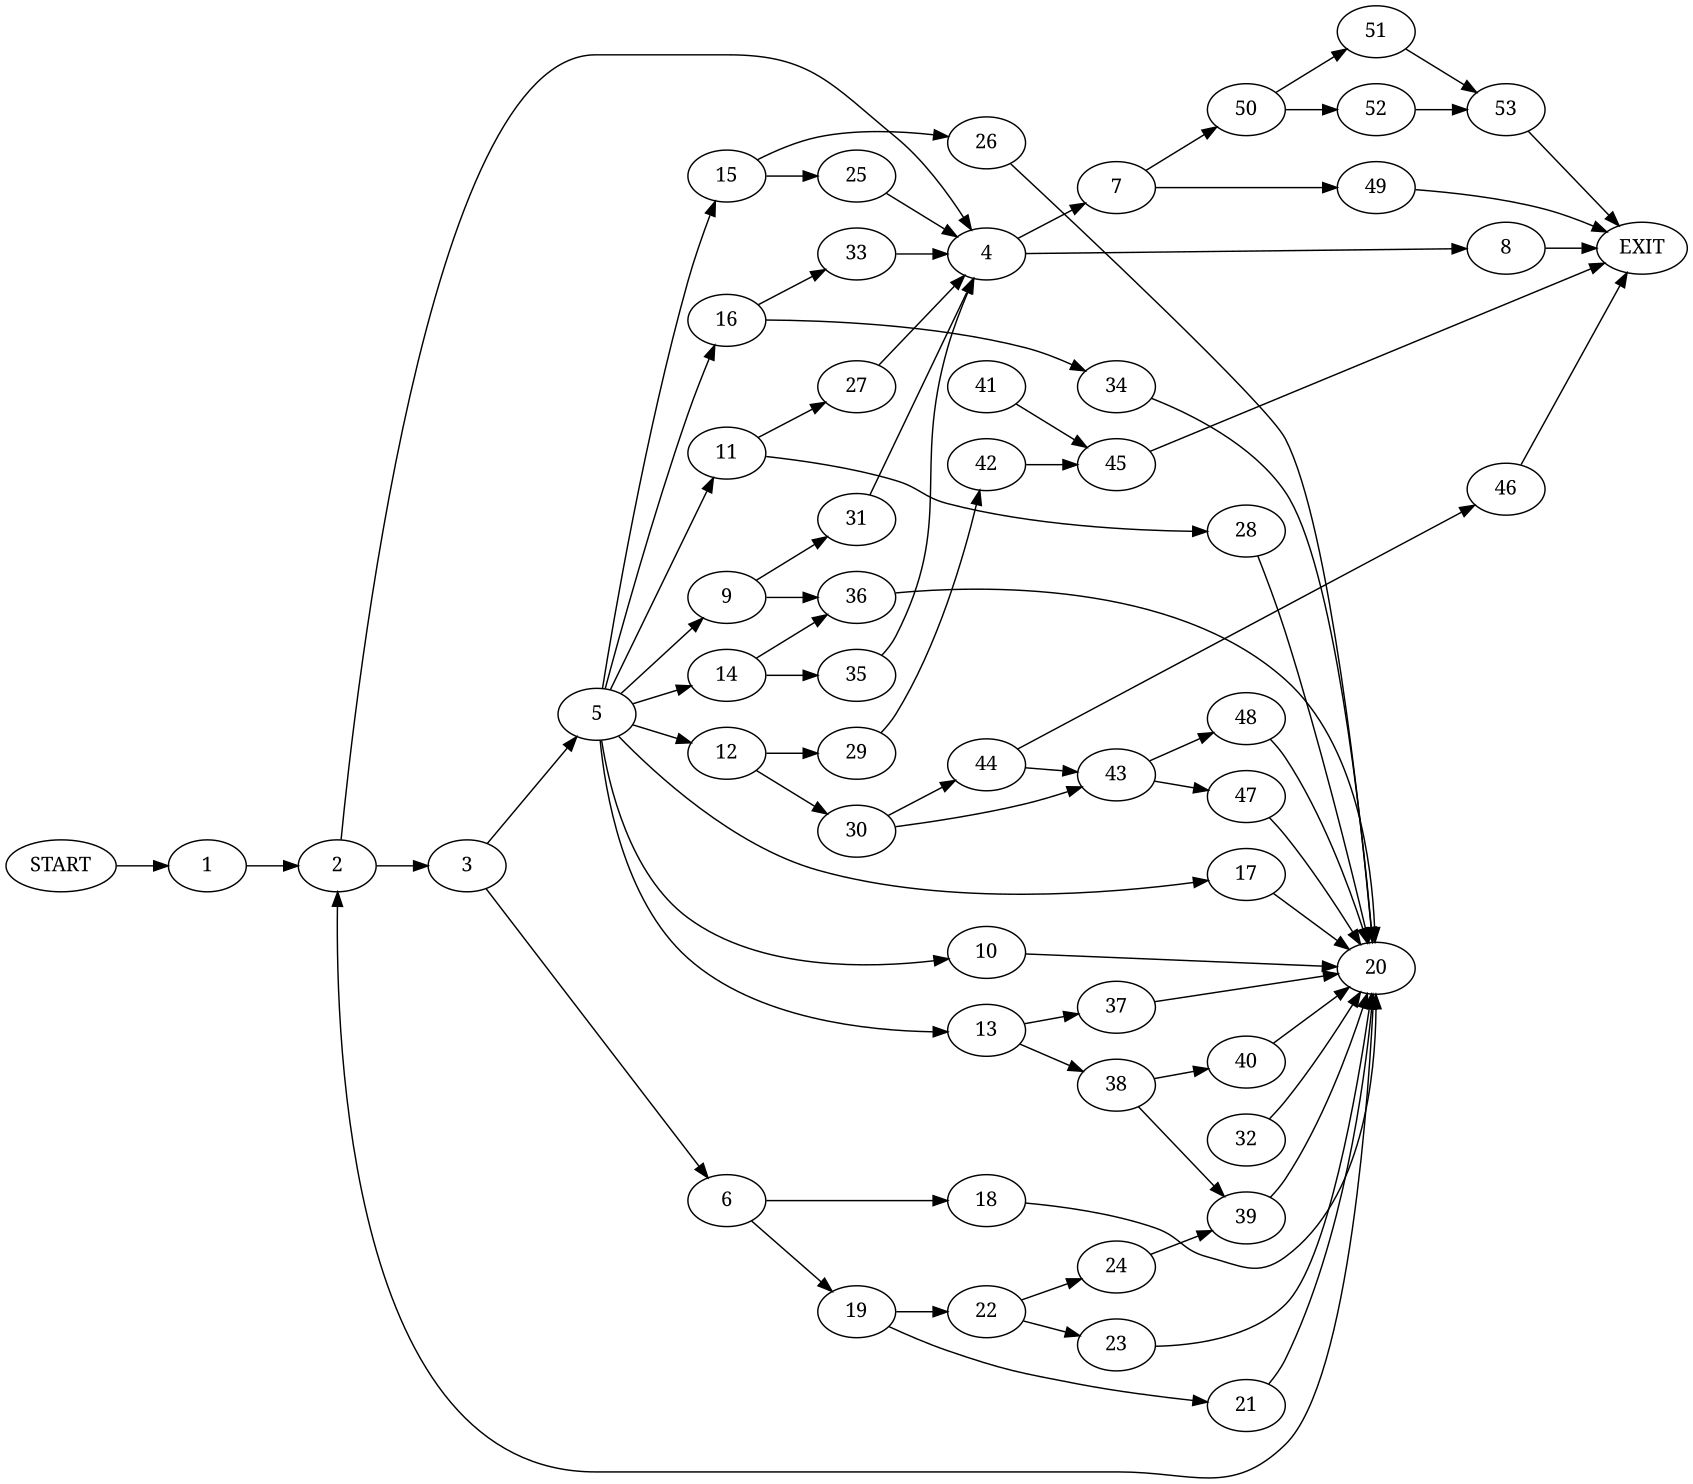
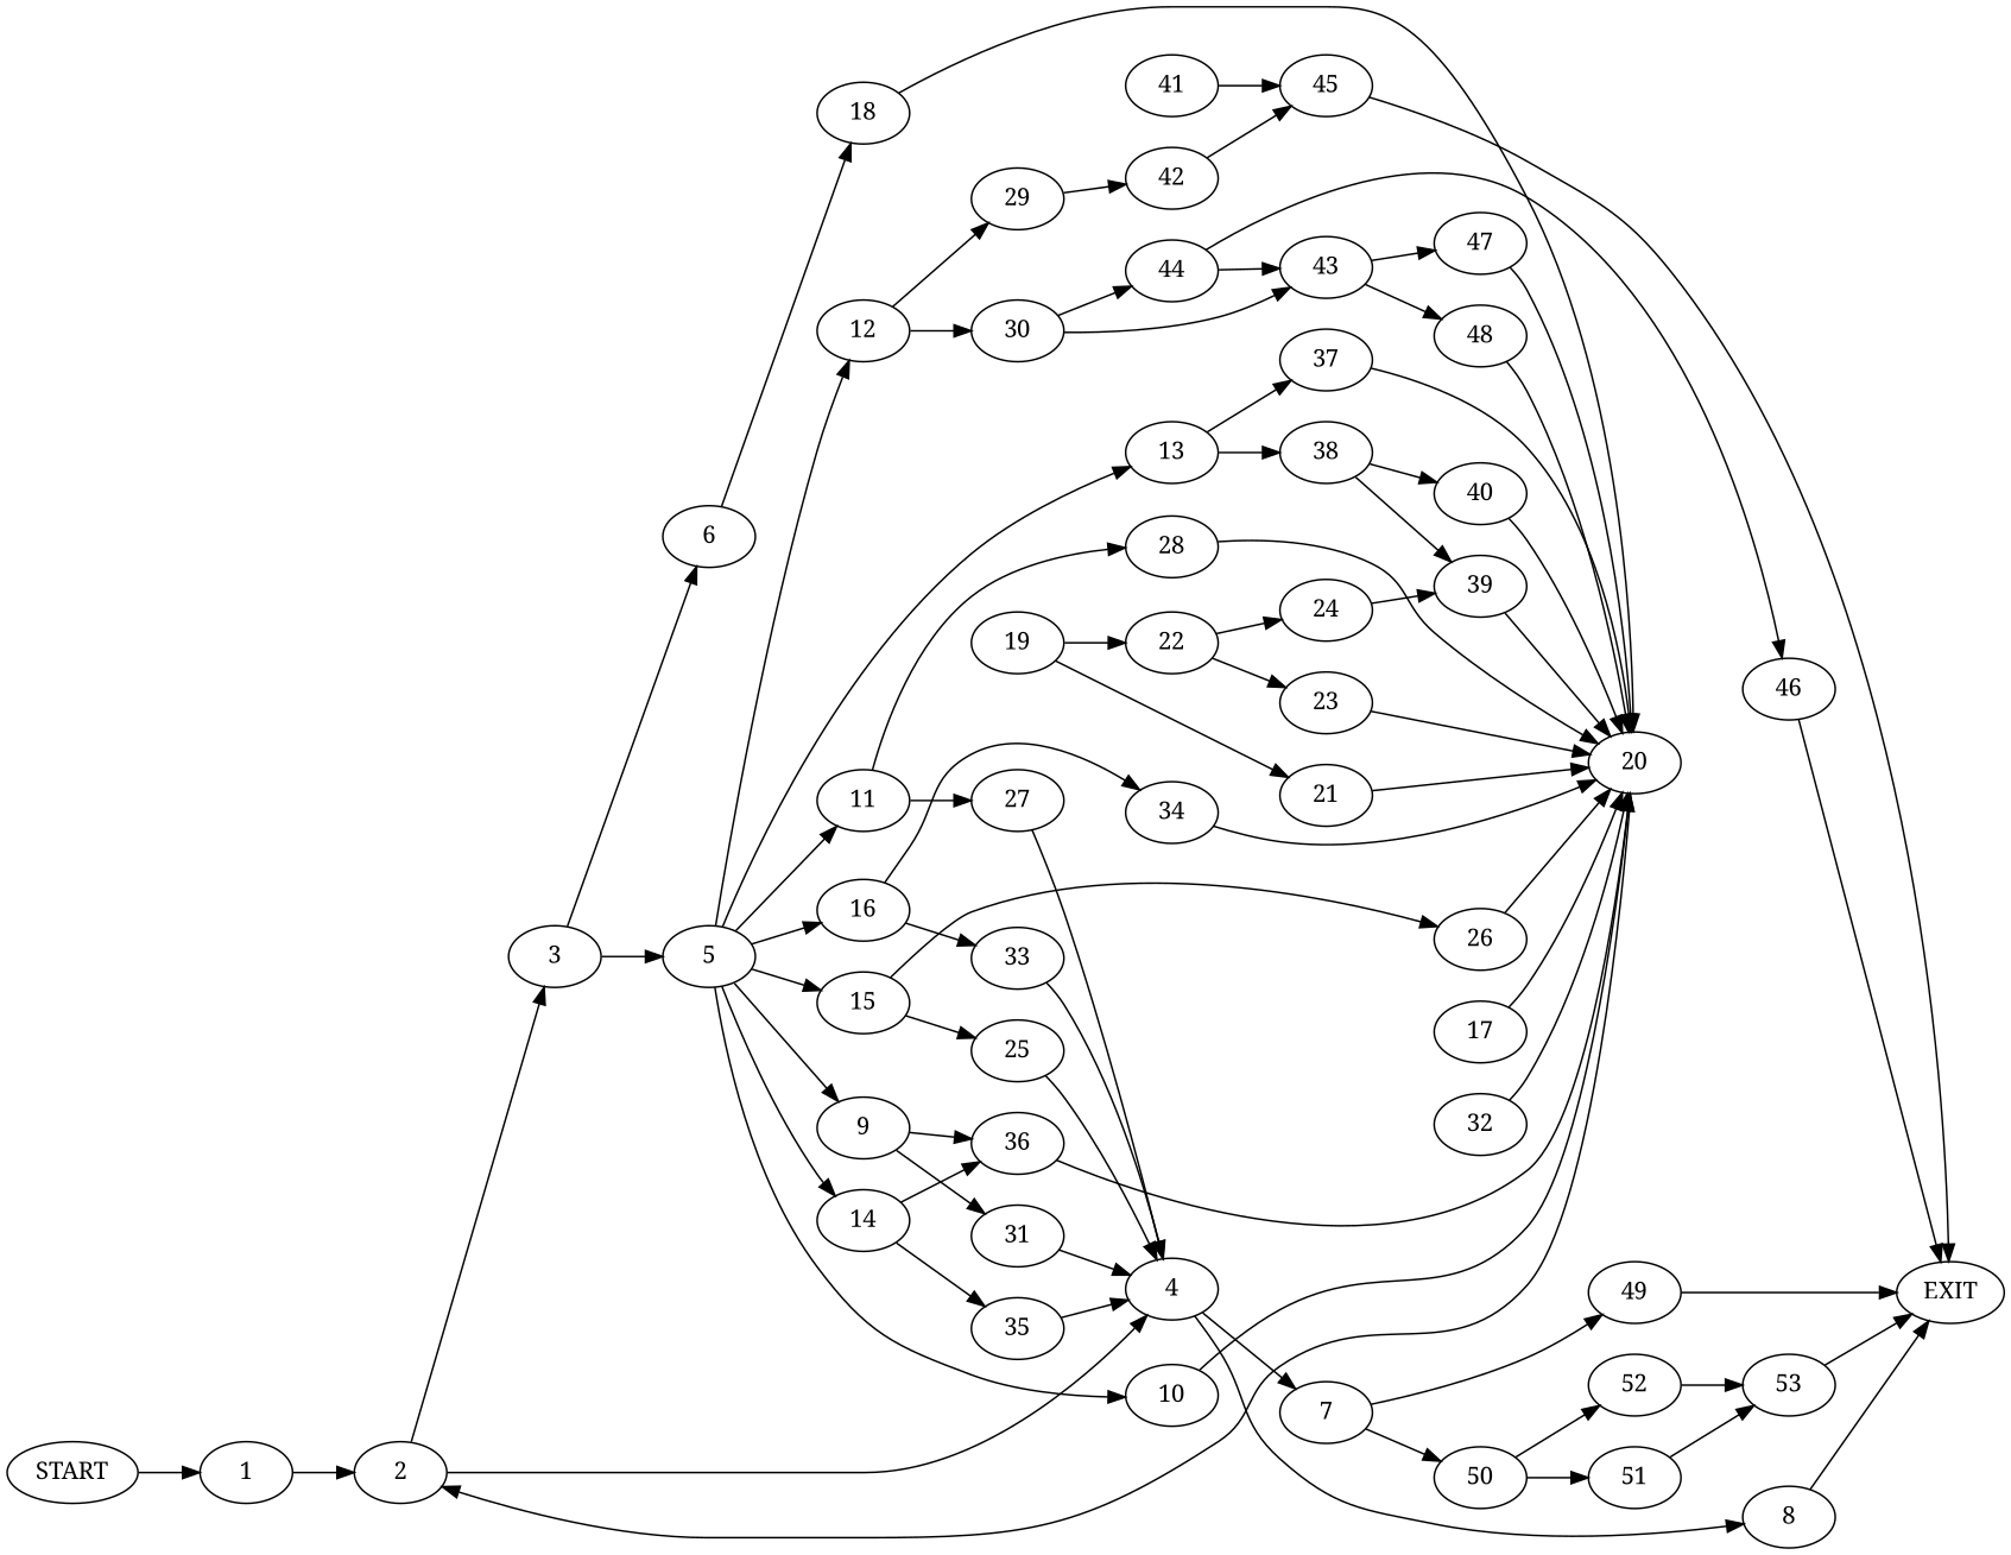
  digraph {
    fontname="Noto Serif"
    rankdir=LR
    node [fontname="Noto Serif"]
    edge [fontname="Noto Serif"]
    n1 [label=START]
    1
    2
    n4 [label=EXIT]
    3
    4
    5
    6
    7
    8
    9
    10
    11
    12
    13
    14
    15
    16
    17
    18
    19
    49
    50
    31
    36
    20
    27
    28
    29
    30
    37
    38
    35
    25
    26
    33
    34
    21
    22
    51
    52
    32
    42
    43
    44
    39
    40
    23
    24
    41
    45
    47
    48
    46
    53
    n1 -> 1
    1 -> 2
    2 -> 3
    2 -> 4
    3 -> 5
    3 -> 6
    4 -> 7
    4 -> 8
    5 -> 9
    5 -> 10
    5 -> 11
    5 -> 12
    5 -> 13
    5 -> 14
    5 -> 15
    5 -> 16
-   5 -> 17
    6 -> 18
-   6 -> 19
    7 -> 49
    7 -> 50
    8 -> n4
    9 -> 31
    9 -> 36
    10 -> 20
    11 -> 27
    11 -> 28
    12 -> 29
    12 -> 30
    13 -> 37
    13 -> 38
    14 -> 36
    14 -> 35
    15 -> 25
    15 -> 26
    16 -> 33
    16 -> 34
    17 -> 20
    18 -> 20
    19 -> 21
    19 -> 22
    49 -> n4
    50 -> 51
    50 -> 52
    31 -> 4
    36 -> 20
    20 -> 2
    27 -> 4
    28 -> 20
    29 -> 42
    30 -> 43
    30 -> 44
    37 -> 20
    38 -> 39
    38 -> 40
    35 -> 4
    25 -> 4
    26 -> 20
    33 -> 4
    34 -> 20
    21 -> 20
    22 -> 23
    22 -> 24
    51 -> 53
    52 -> 53
    32 -> 20
    42 -> 45
    43 -> 47
    43 -> 48
    44 -> 43
    44 -> 46
    39 -> 20
    40 -> 20
    23 -> 20
    24 -> 39
    41 -> 45
    45 -> n4
    47 -> 20
    48 -> 20
    46 -> n4
    53 -> n4
  }
